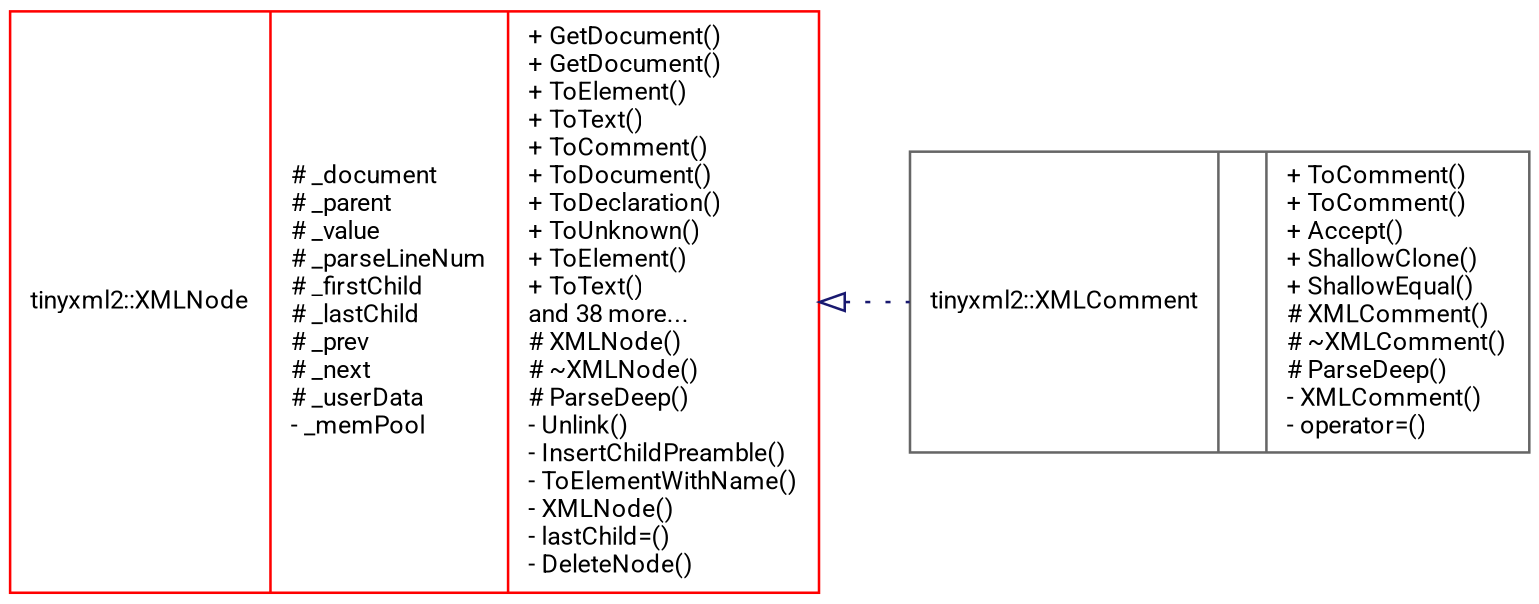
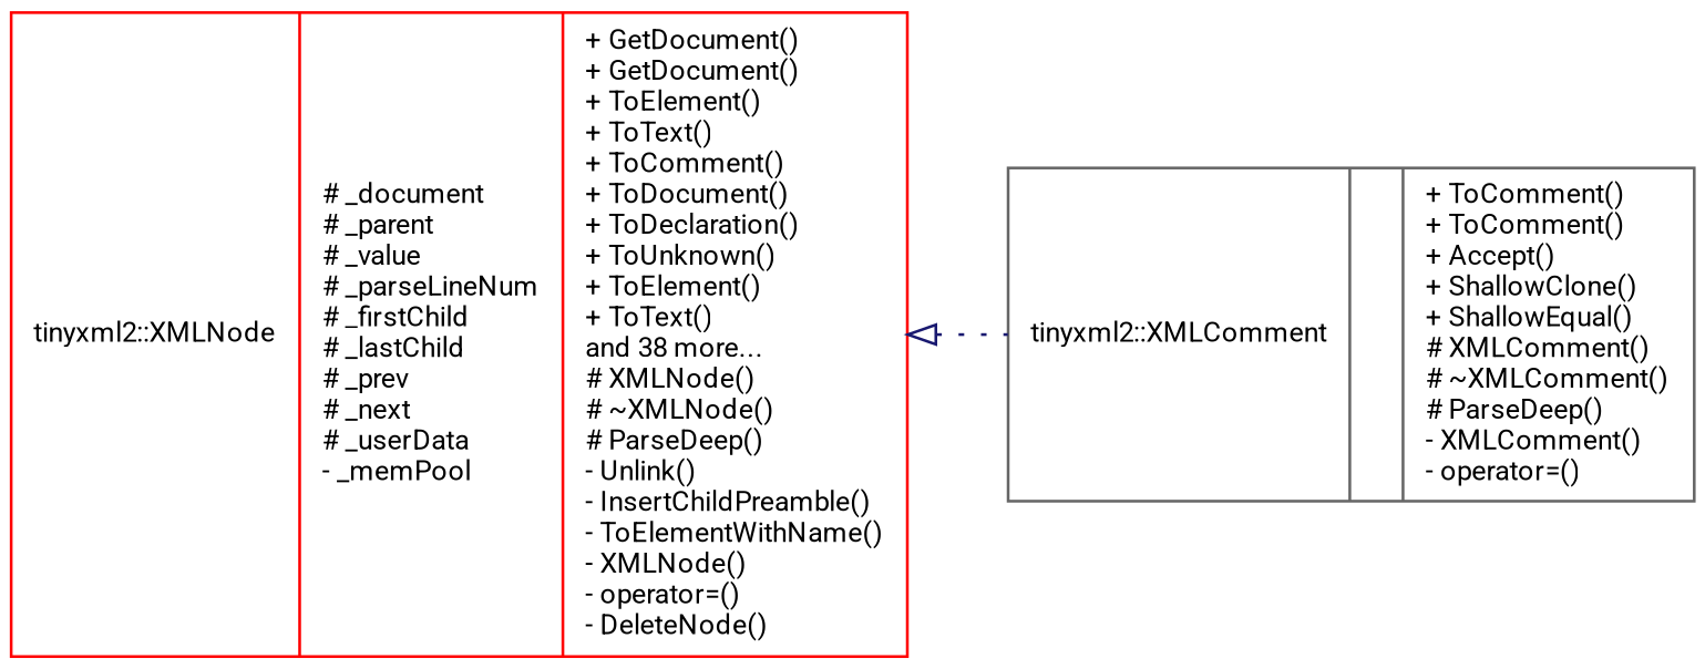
  digraph {
    rankdir=LR
    fontname=Roboto
    node [fillcolor=white fontname=Roboto fontsize=10 shape=record style=filled]
    n1 [color=gray40 fontcolor=black height=0.2 label="{tinyxml2::XMLComment\n||+ ToComment()\l+ ToComment()\l+ Accept()\l+ ShallowClone()\l+ ShallowEqual()\l# XMLComment()\l# ~XMLComment()\l# ParseDeep()\l- XMLComment()\l- operator=()\l}" width=0.4]
-   n2 [color=red height=0.2 label="{tinyxml2::XMLNode\n|# _document\l# _parent\l# _value\l# _parseLineNum\l# _firstChild\l# _lastChild\l# _prev\l# _next\l# _userData\l- _memPool\l|+ GetDocument()\l+ GetDocument()\l+ ToElement()\l+ ToText()\l+ ToComment()\l+ ToDocument()\l+ ToDeclaration()\l+ ToUnknown()\l+ ToElement()\l+ ToText()\land 38 more...\l# XMLNode()\l# ~XMLNode()\l# ParseDeep()\l- Unlink()\l- InsertChildPreamble()\l- ToElementWithName()\l- XMLNode()\l- lastChild=()\l- DeleteNode()\l}" width=0.4]
+   n2 [color=red height=0.2 label="{tinyxml2::XMLNode\n|# _document\l# _parent\l# _value\l# _parseLineNum\l# _firstChild\l# _lastChild\l# _prev\l# _next\l# _userData\l- _memPool\l|+ GetDocument()\l+ GetDocument()\l+ ToElement()\l+ ToText()\l+ ToComment()\l+ ToDocument()\l+ ToDeclaration()\l+ ToUnknown()\l+ ToElement()\l+ ToText()\land 38 more...\l# XMLNode()\l# ~XMLNode()\l# ParseDeep()\l- Unlink()\l- InsertChildPreamble()\l- ToElementWithName()\l- XMLNode()\l- operator=()\l- DeleteNode()\l}" width=0.4]
    n2 -> n1 [arrowtail=onormal color=midnightblue dir=back fontname=Roboto fontsize=10 labelfontname=Helvetica labelfontsize=10 style=dotted]
  }
